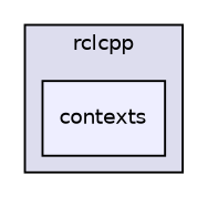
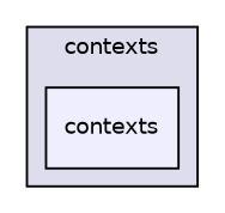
  digraph {
    compound=true
    n1 [fillcolor="#eeeeff" fontname=Helvetica fontsize=10 label=contexts pencolor=black shape=box style=filled]
    subgraph cluster_1 {
      bgcolor="#ddddee"
      fontname=Helvetica
      fontsize=10
-     label=rclcpp
+     label=contexts
      pencolor=black
      n1
    }
  }
